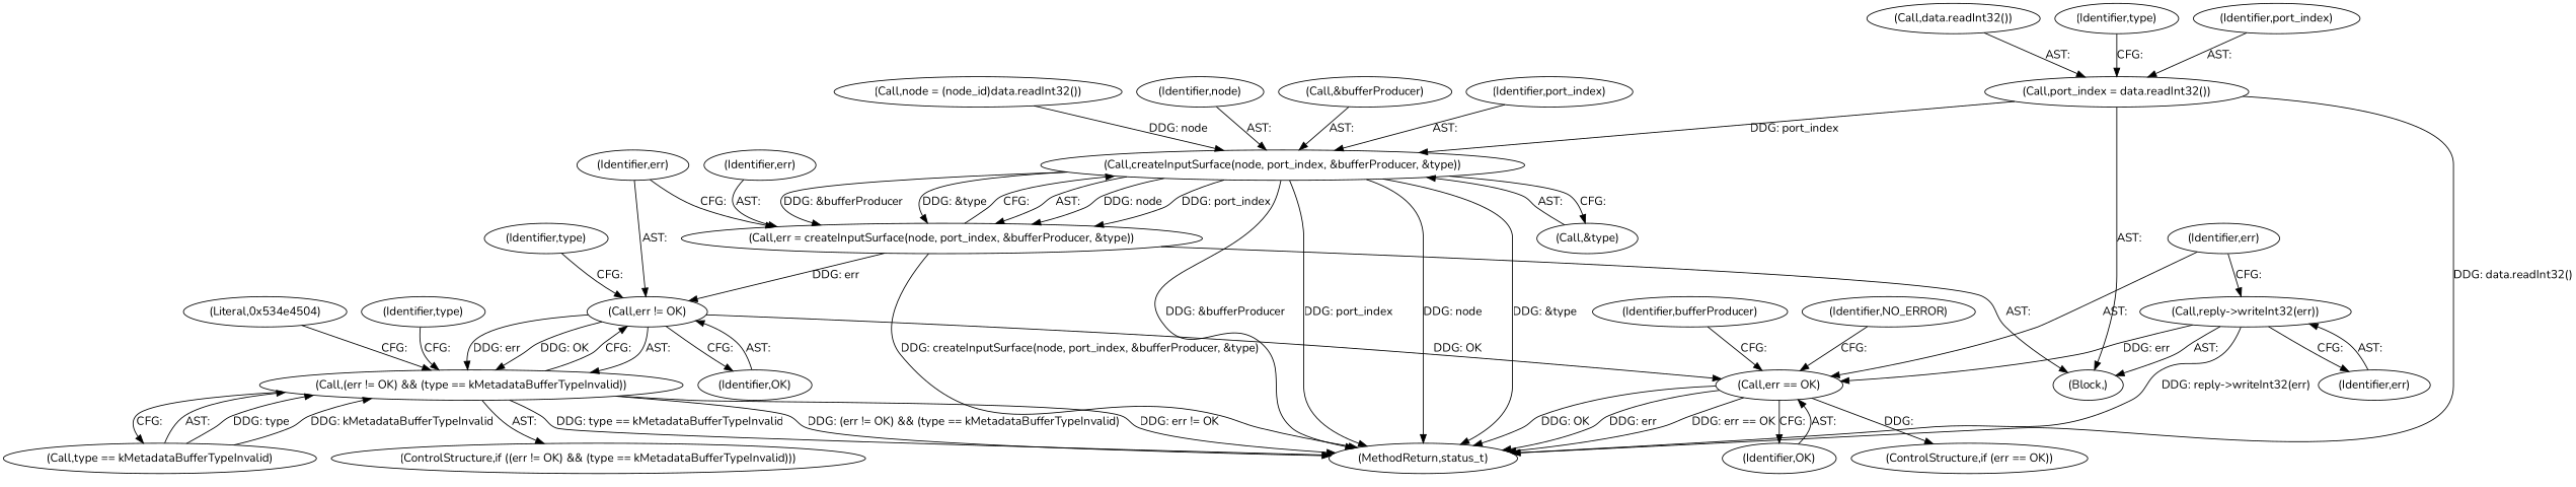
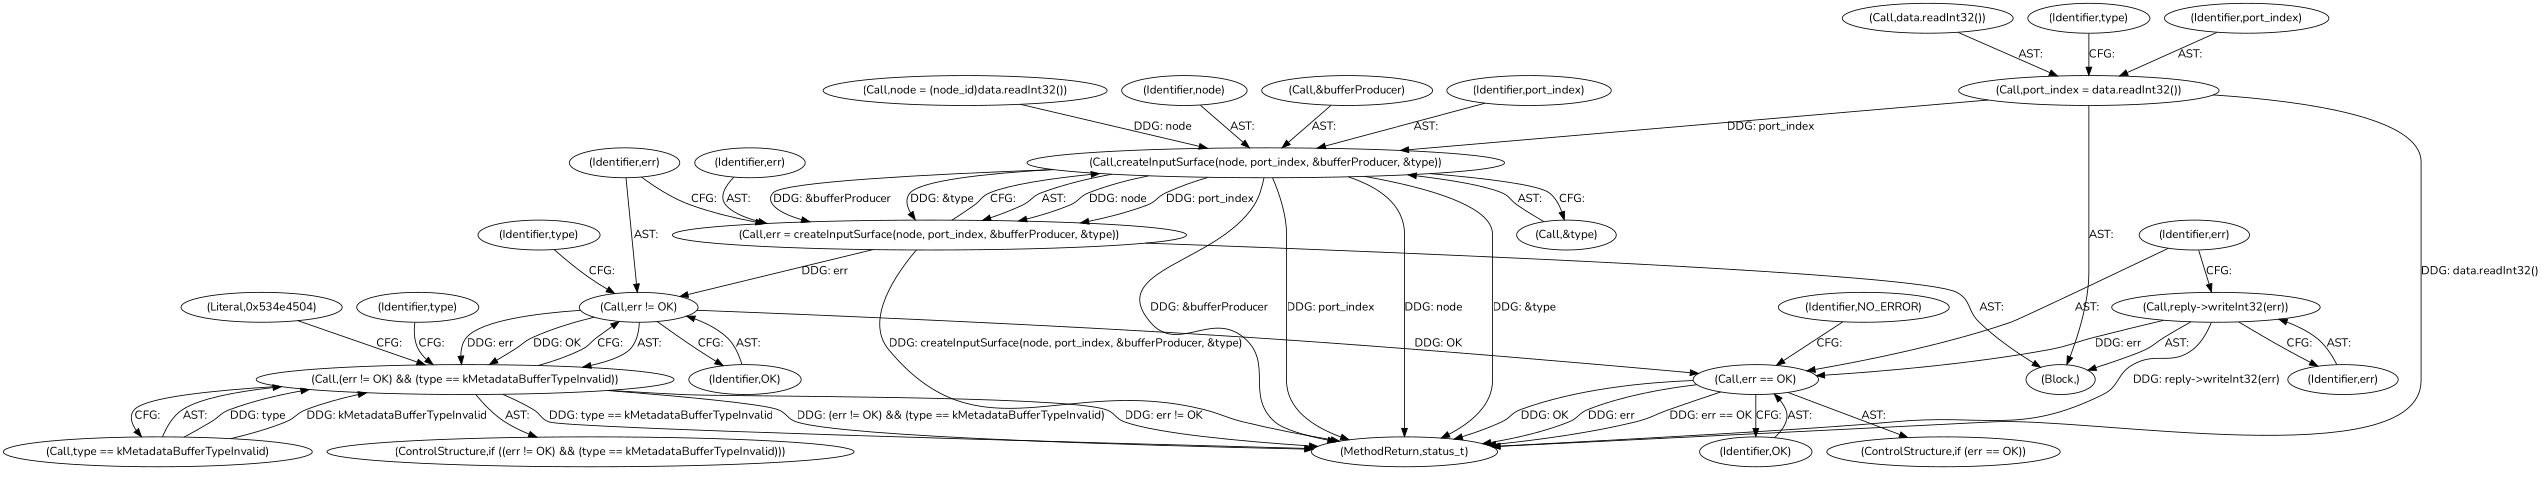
  digraph {
    fontname=Nunito
    node [fontname=Nunito]
    edge [fontname=Nunito]
    n1 [label="(Call,port_index = data.readInt32())"]
    n2 [label="(Call,createInputSurface(node, port_index, &bufferProducer, &type))"]
    n3 [label="(Block,)"]
    n4 [label="(MethodReturn,status_t)"]
    n5 [label="(Call,err = createInputSurface(node, port_index, &bufferProducer, &type))"]
    n6 [label="(Call,&type)"]
    n7 [label="(Call,data.readInt32())"]
    n8 [label="(Call,err != OK)"]
    n9 [label="(Call,(err != OK) && (type == kMetadataBufferTypeInvalid))"]
    n10 [label="(Call,err == OK)"]
    n11 [label="(Identifier,OK)"]
    n12 [label="(Call,type == kMetadataBufferTypeInvalid)"]
    n13 [label="(ControlStructure,if ((err != OK) && (type == kMetadataBufferTypeInvalid)))"]
    n14 [label="(Call,reply->writeInt32(err))"]
    n15 [label="(Identifier,err)"]
    n16 [label="(Identifier,OK)"]
    n17 [label="(ControlStructure,if (err == OK))"]
    n18 [label="(Identifier,port_index)"]
    n19 [label="(Literal,0x534e4504)"]
    n20 [label="(Identifier,type)"]
    n21 [label="(Identifier,type)"]
    n22 [label="(Identifier,err)"]
    n23 [label="(Call,node = (node_id)data.readInt32())"]
    n24 [label="(Identifier,type)"]
    n25 [label="(Identifier,port_index)"]
    n26 [label="(Identifier,err)"]
    n27 [label="(Identifier,node)"]
-   n28 [label="(Identifier,bufferProducer)"]
    n29 [label="(Identifier,NO_ERROR)"]
    n30 [label="(Call,&bufferProducer)"]
    n31 [label="(Identifier,err)"]
    n1 -> n2 [label="DDG: port_index"]
    n1 -> n3 [label="AST: "]
    n1 -> n4 [label="DDG: data.readInt32()"]
    n2 -> n4 [label="DDG: &type"]
    n2 -> n4 [label="DDG: &bufferProducer"]
    n2 -> n4 [label="DDG: port_index"]
    n2 -> n4 [label="DDG: node"]
    n2 -> n5 [label="AST: "]
    n2 -> n5 [label="DDG: node"]
    n2 -> n5 [label="DDG: port_index"]
    n2 -> n5 [label="DDG: &bufferProducer"]
    n2 -> n5 [label="DDG: &type"]
    n2 -> n6 [label="CFG: "]
    n5 -> n2 [label="CFG: "]
    n5 -> n3 [label="AST: "]
    n5 -> n4 [label="DDG: createInputSurface(node, port_index, &bufferProducer, &type)"]
    n5 -> n8 [label="DDG: err"]
    n6 -> n2 [label="AST: "]
    n7 -> n1 [label="AST: "]
    n8 -> n9 [label="AST: "]
    n8 -> n9 [label="DDG: err"]
    n8 -> n9 [label="DDG: OK"]
    n8 -> n10 [label="DDG: OK"]
    n8 -> n11 [label="CFG: "]
    n9 -> n4 [label="DDG: (err != OK) && (type == kMetadataBufferTypeInvalid)"]
    n9 -> n4 [label="DDG: err != OK"]
    n9 -> n4 [label="DDG: type == kMetadataBufferTypeInvalid"]
    n9 -> n8 [label="CFG: "]
    n9 -> n12 [label="CFG: "]
    n9 -> n13 [label="AST: "]
    n10 -> n4 [label="DDG: OK"]
    n10 -> n4 [label="DDG: err"]
    n10 -> n4 [label="DDG: err == OK"]
    n10 -> n16 [label="CFG: "]
-   n10 -> n17 [label="DDG: "]
+   n10 -> n17 [label="AST: "]
    n11 -> n8 [label="AST: "]
    n12 -> n9 [label="AST: "]
    n12 -> n9 [label="DDG: type"]
    n12 -> n9 [label="DDG: kMetadataBufferTypeInvalid"]
    n14 -> n3 [label="AST: "]
    n14 -> n4 [label="DDG: reply->writeInt32(err)"]
    n14 -> n10 [label="DDG: err"]
    n14 -> n15 [label="CFG: "]
    n15 -> n14 [label="AST: "]
    n16 -> n10 [label="AST: "]
    n18 -> n2 [label="AST: "]
    n19 -> n9 [label="CFG: "]
    n20 -> n9 [label="CFG: "]
    n21 -> n1 [label="CFG: "]
    n22 -> n5 [label="AST: "]
    n23 -> n2 [label="DDG: node"]
    n24 -> n8 [label="CFG: "]
    n25 -> n1 [label="AST: "]
    n26 -> n10 [label="AST: "]
    n26 -> n14 [label="CFG: "]
    n27 -> n2 [label="AST: "]
-   n28 -> n10 [label="CFG: "]
    n29 -> n10 [label="CFG: "]
    n30 -> n2 [label="AST: "]
    n31 -> n5 [label="CFG: "]
    n31 -> n8 [label="AST: "]
  }
